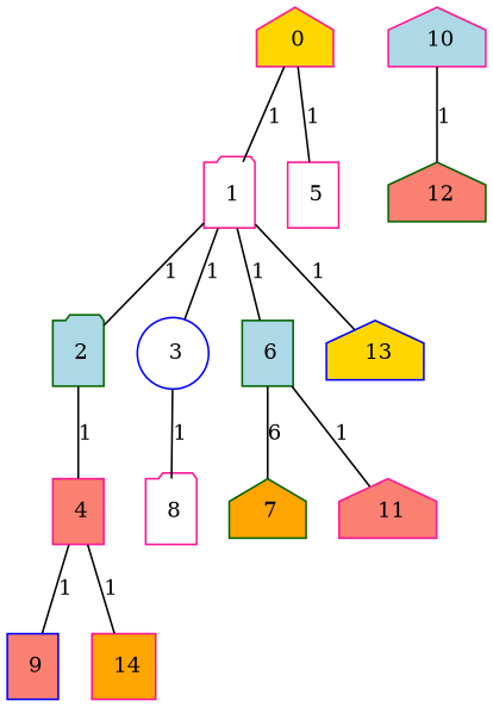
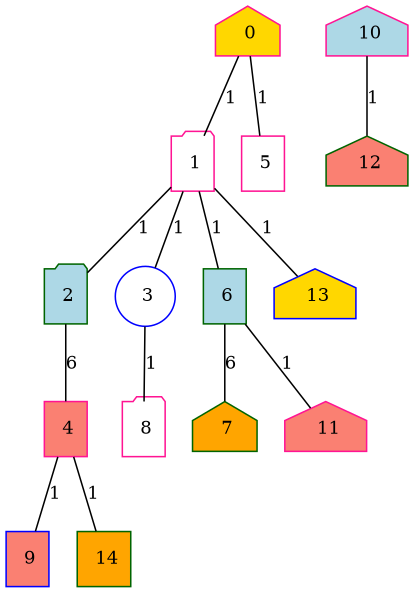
  graph {
    fixedsize="true;"
    node [color=deeppink fillcolor=white fontsize=12 hight=.12 shape=house style=filled]
    edge [fontsize=12]
    n1 [fillcolor=gold label=" 0" width=.12]
    n2 [label=" 1" shape=folder width=.12]
    n3 [label=" 5" shape=box width=.12]
    n4 [color=darkgreen fillcolor=lightblue label=" 2" shape=folder width=.12]
    n5 [color=blue label=" 3" shape=circle width=.12]
    n6 [color=darkgreen fillcolor=lightblue label=" 6" shape=box width=.12]
    n7 [color=blue fillcolor=gold label=" 13" width=.12]
    n8 [fillcolor=salmon label=" 4" shape=box width=.12]
    n9 [label=" 8" shape=folder width=.12]
    n10 [color=darkgreen fillcolor=orange label=" 7" width=.12]
    n11 [fillcolor=salmon label=" 11" width=.12]
    n12 [color=blue fillcolor=salmon label=" 9" shape=box width=.12]
-   n13 [fillcolor=orange label=" 14" shape=box width=.12]
+   n13 [color=darkgreen fillcolor=orange label=" 14" shape=box width=.12]
    n14 [fillcolor=lightblue label=" 10" width=.12]
    n15 [color=darkgreen fillcolor=salmon label=" 12" width=.12]
    n1 -- n2 [label=1]
    n1 -- n3 [label=1]
    n2 -- n4 [label=1]
    n2 -- n5 [label=1]
    n2 -- n6 [label=1]
    n2 -- n7 [label=1]
-   n4 -- n8 [label=1]
+   n4 -- n8 [label=6]
    n5 -- n9 [label=1]
    n6 -- n10 [label=6]
    n6 -- n11 [label=1]
    n8 -- n12 [label=1]
    n8 -- n13 [label=1]
    n14 -- n15 [label=1]
  }
